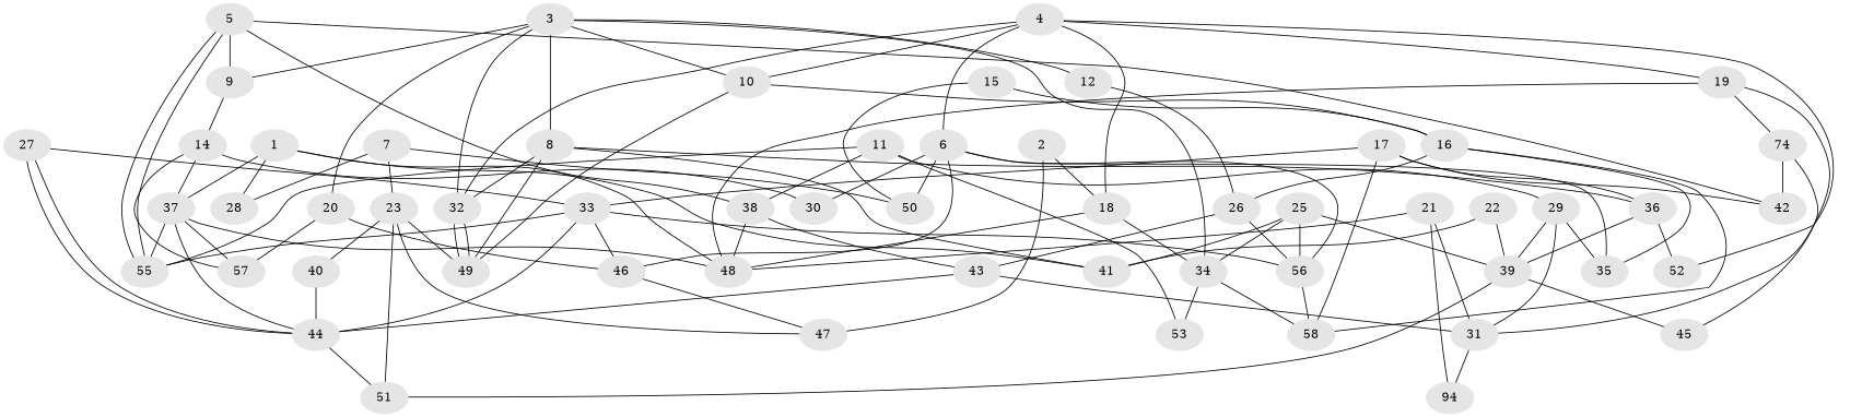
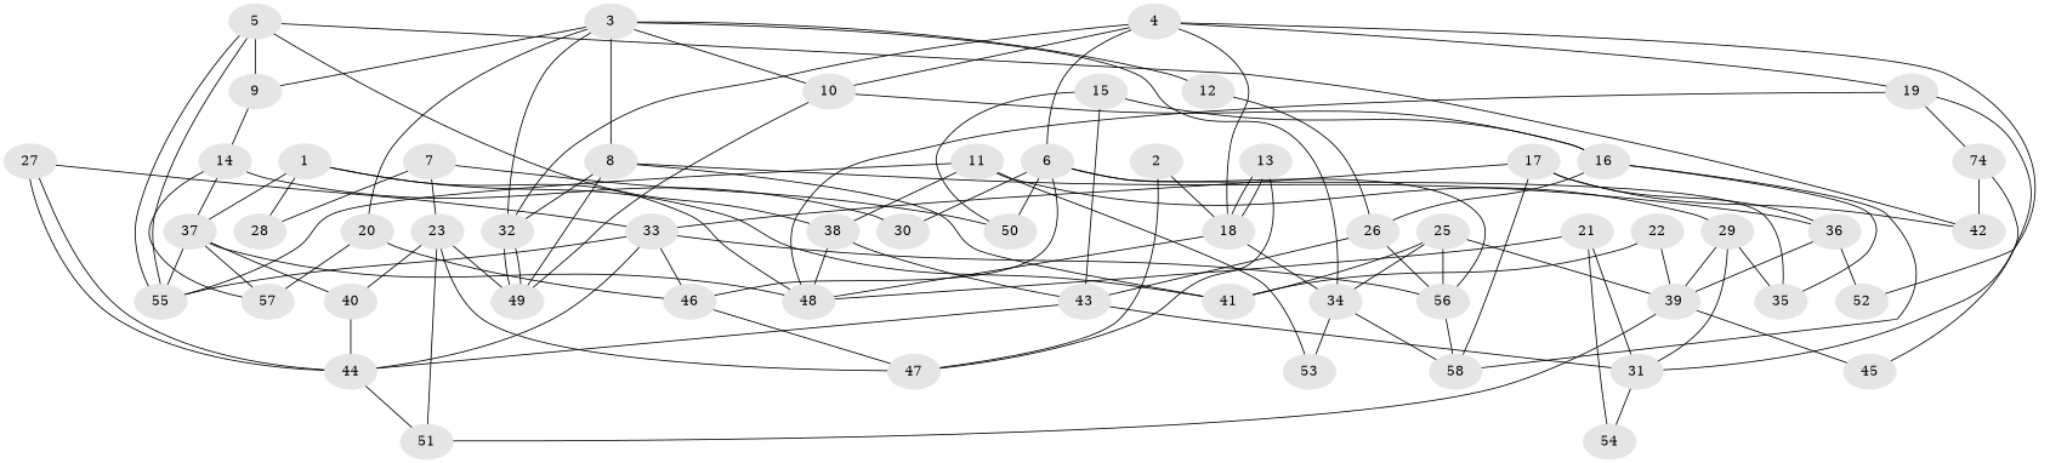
  graph {
    node [color=gray90 style=filled]
    1
    28
    41
    48
    37
    2
    18
    47
    34
    3
    8
    10
    12
    20
    32
    9
    5
    38
    42
    55
    36
    49
    16
    26
    46
    57
    53
    58
    4
    6
    19
    52
    30
    35
    50
    56
    n37 [label=74]
    31
    14
    43
    7
    23
    40
    51
    22
    39
    11
    29
+   13
    15
    44
    17
    33
    45
-   54 [label=94]
+   54
    21
    25
    27
    1 -- 28
    1 -- 41
    1 -- 48
    1 -- 37
    37 -- 48
    37 -- 55
    37 -- 57
-   37 -- 44
+   37 -- 40
    2 -- 18
    2 -- 47
    18 -- 48
    18 -- 34
    34 -- 53
    34 -- 58
    3 -- 34
    3 -- 8
    3 -- 10
    3 -- 12
    3 -- 20
    3 -- 32
    3 -- 9
    8 -- 41
    8 -- 32
    8 -- 36
    8 -- 49
    10 -- 49
    10 -- 16
    12 -- 26
    20 -- 46
    20 -- 57
    32 -- 49
    32 -- 49
    9 -- 14
    5 -- 9
    5 -- 38
    5 -- 42
    5 -- 55
    5 -- 55
    38 -- 48
    38 -- 43
    36 -- 52
    36 -- 39
    16 -- 26
    16 -- 58
    16 -- 35
    26 -- 56
    26 -- 43
    46 -- 47
    4 -- 18
    4 -- 10
    4 -- 32
    4 -- 6
    4 -- 19
    4 -- 52
    6 -- 46
    6 -- 30
    6 -- 35
    6 -- 50
    6 -- 56
    19 -- 48
    19 -- n37
    19 -- 31
    56 -- 58
    n37 -- 42
    n37 -- 45
    31 -- 54
    14 -- 37
    14 -- 57
    14 -- 30
    43 -- 31
    43 -- 44
    7 -- 28
    7 -- 50
    7 -- 23
    23 -- 47
    23 -- 49
    23 -- 40
    23 -- 51
    40 -- 44
    22 -- 41
    22 -- 39
    39 -- 51
    39 -- 45
    11 -- 38
    11 -- 55
    11 -- 53
    11 -- 29
    29 -- 35
    29 -- 31
    29 -- 39
+   13 -- 18
+   13 -- 18
+   13 -- 47
    15 -- 16
    15 -- 50
+   15 -- 43
    44 -- 51
    17 -- 42
    17 -- 36
    17 -- 58
    17 -- 33
    33 -- 55
    33 -- 46
    33 -- 56
    33 -- 44
    21 -- 48
    21 -- 31
    21 -- 54
    25 -- 41
    25 -- 34
    25 -- 56
    25 -- 39
    27 -- 44
    27 -- 44
    27 -- 33
  }
